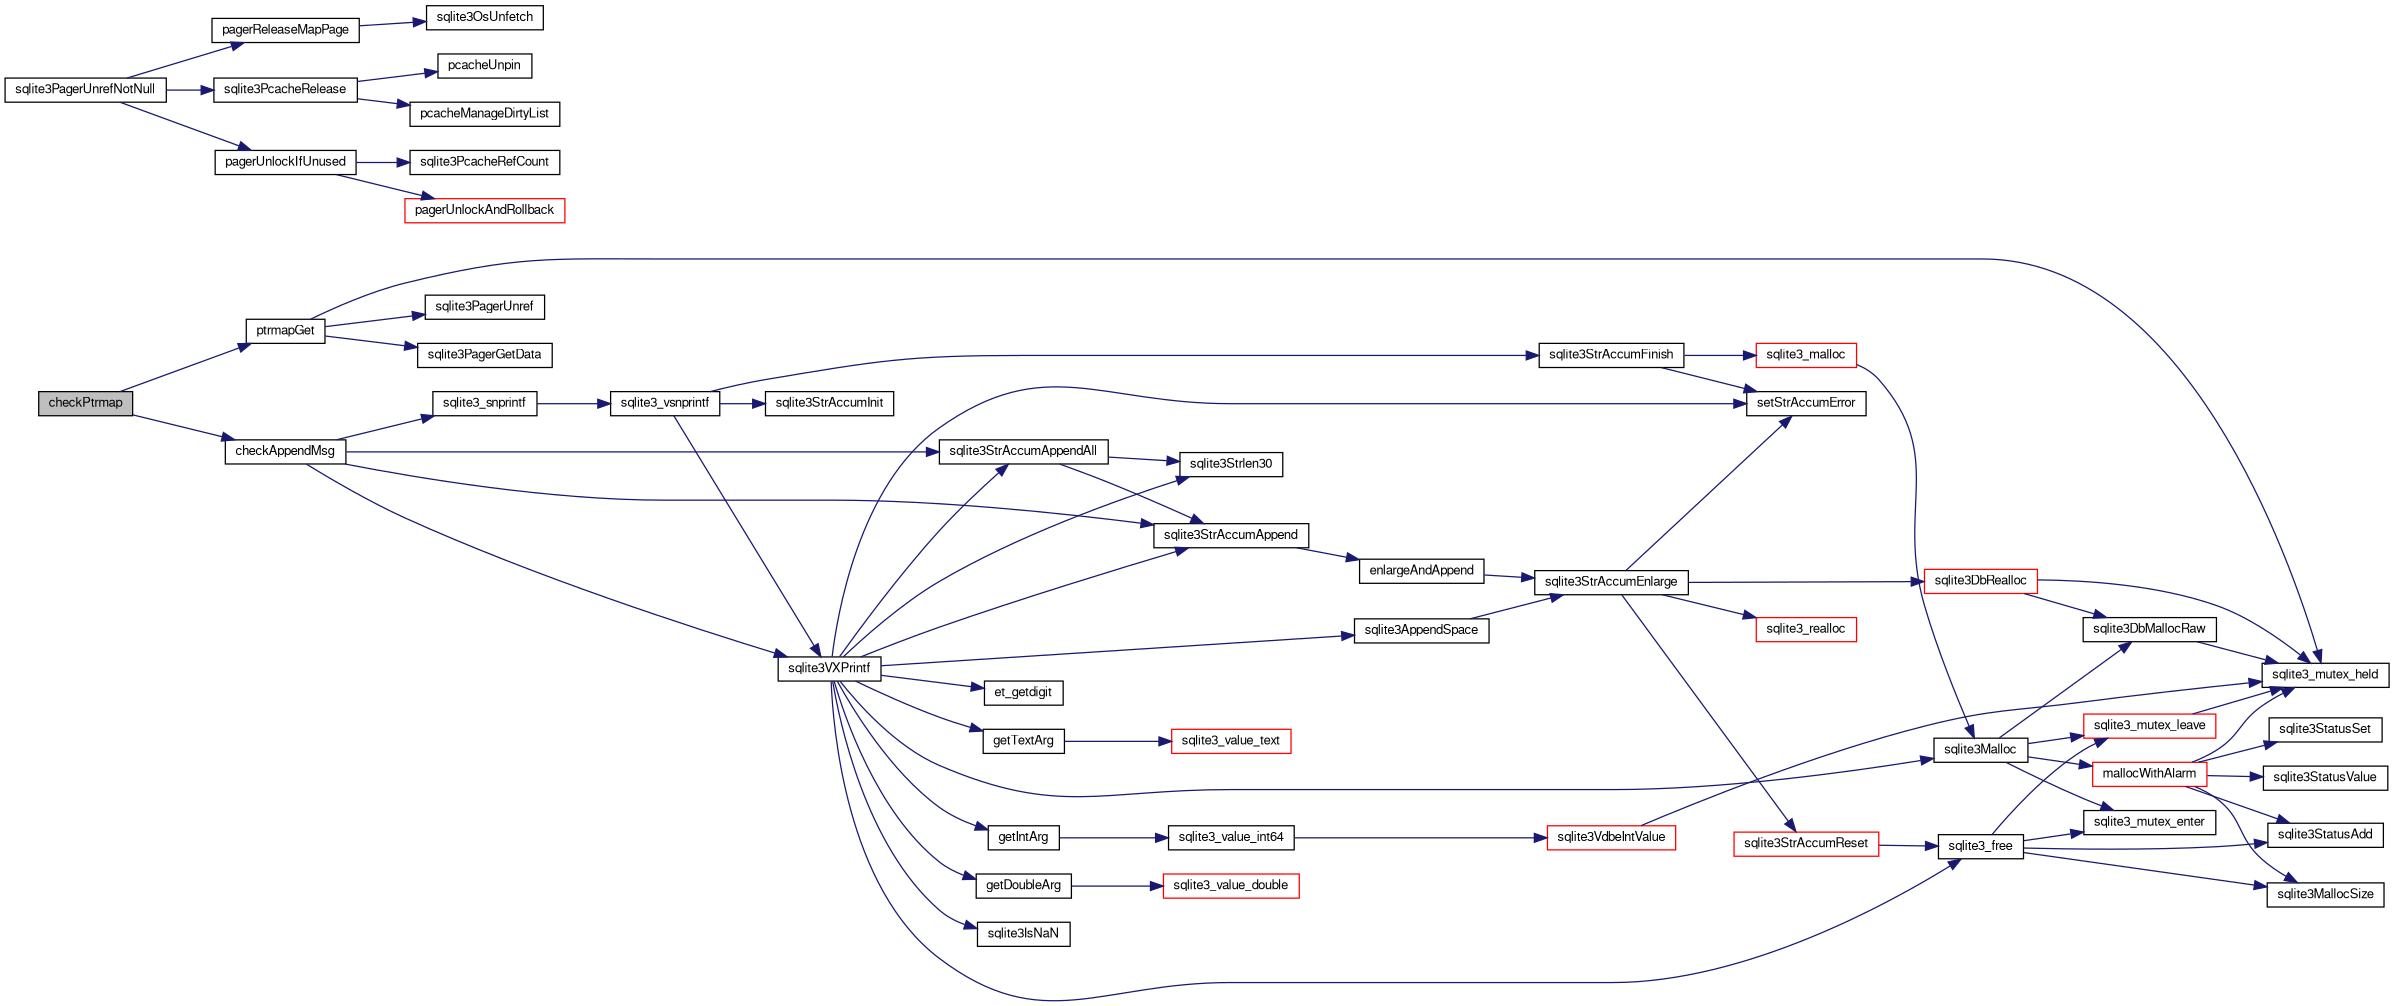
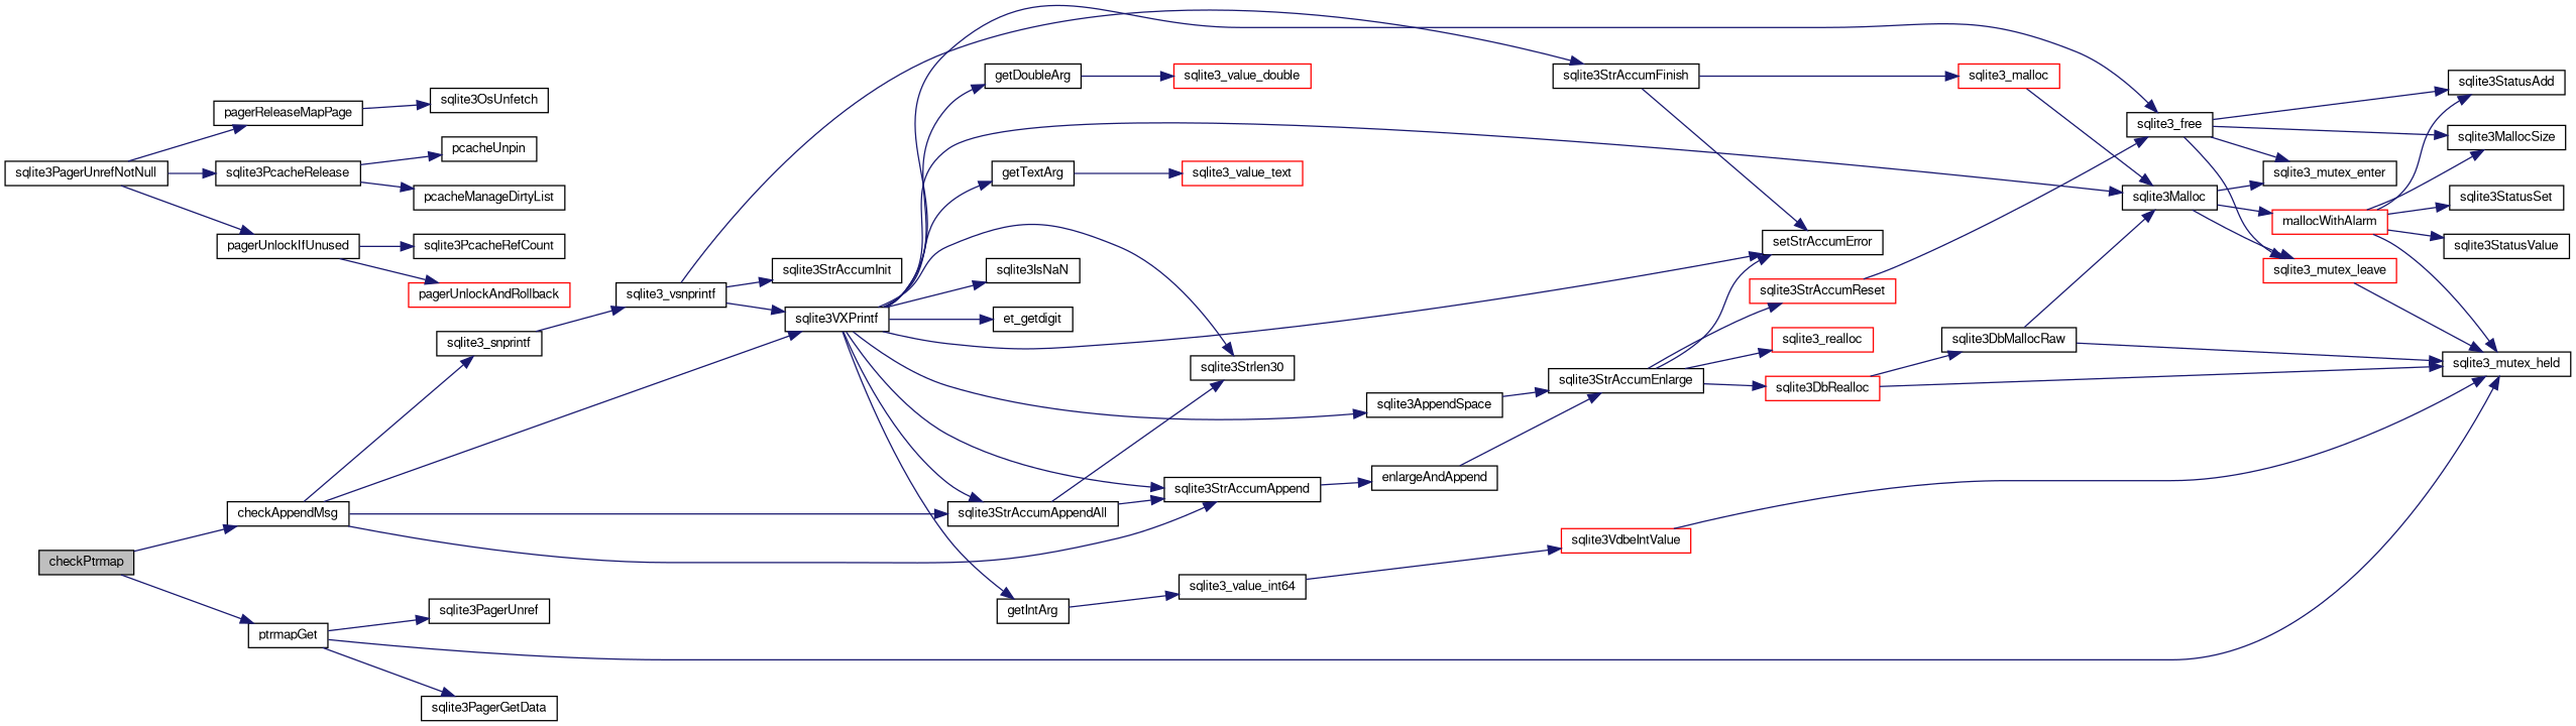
  digraph {
    rankdir=LR
    node [color=black fillcolor=white fontname=FreeSans fontsize=10 shape=record style=filled]
    edge [color=midnightblue fontname=FreeSans fontsize=10 labelfontname=FreeSans labelfontsize=10 style=solid]
    n1 [fillcolor=grey75 fontcolor=black height=0.2 label=checkPtrmap width=0.4]
    n2 [height=0.2 label=ptrmapGet width=0.4]
    n3 [height=0.2 label=checkAppendMsg width=0.4]
    n4 [height=0.2 label=sqlite3_mutex_held width=0.4]
    n5 [height=0.2 label=sqlite3PagerGetData width=0.4]
    n6 [height=0.2 label=sqlite3PagerUnref width=0.4]
    n7 [height=0.2 label=sqlite3StrAccumAppend width=0.4]
    n8 [height=0.2 label=sqlite3_snprintf width=0.4]
    n9 [height=0.2 label=sqlite3VXPrintf width=0.4]
    n10 [height=0.2 label=sqlite3StrAccumAppendAll width=0.4]
    n11 [height=0.2 label=sqlite3PagerUnrefNotNull width=0.4]
    n12 [height=0.2 label=pagerReleaseMapPage width=0.4]
    n13 [height=0.2 label=sqlite3PcacheRelease width=0.4]
    n14 [height=0.2 label=pagerUnlockIfUnused width=0.4]
    n15 [height=0.2 label=sqlite3OsUnfetch width=0.4]
    n16 [height=0.2 label=pcacheUnpin width=0.4]
    n17 [height=0.2 label=pcacheManageDirtyList width=0.4]
    n18 [height=0.2 label=sqlite3PcacheRefCount width=0.4]
    n19 [color=red height=0.2 label=pagerUnlockAndRollback width=0.4]
    n20 [height=0.2 label=enlargeAndAppend width=0.4]
    n21 [height=0.2 label=sqlite3_vsnprintf width=0.4]
    n22 [height=0.2 label=setStrAccumError width=0.4]
    n23 [height=0.2 label=sqlite3_free width=0.4]
    n24 [height=0.2 label=sqlite3Malloc width=0.4]
    n25 [height=0.2 label=getIntArg width=0.4]
    n26 [height=0.2 label=getDoubleArg width=0.4]
    n27 [height=0.2 label=sqlite3IsNaN width=0.4]
    n28 [height=0.2 label=sqlite3Strlen30 width=0.4]
    n29 [height=0.2 label=et_getdigit width=0.4]
    n30 [height=0.2 label=getTextArg width=0.4]
    n31 [height=0.2 label=sqlite3AppendSpace width=0.4]
    n32 [height=0.2 label=sqlite3StrAccumEnlarge width=0.4]
    n33 [color=red height=0.2 label=sqlite3StrAccumReset width=0.4]
    n34 [color=red height=0.2 label=sqlite3DbRealloc width=0.4]
    n35 [color=red height=0.2 label=sqlite3_realloc width=0.4]
    n36 [height=0.2 label=sqlite3DbMallocRaw width=0.4]
    n37 [height=0.2 label=sqlite3_mutex_enter width=0.4]
    n38 [height=0.2 label=sqlite3StatusAdd width=0.4]
    n39 [height=0.2 label=sqlite3MallocSize width=0.4]
    n40 [color=red height=0.2 label=sqlite3_mutex_leave width=0.4]
    n41 [color=red height=0.2 label=mallocWithAlarm width=0.4]
    n42 [height=0.2 label=sqlite3StatusSet width=0.4]
    n43 [height=0.2 label=sqlite3StatusValue width=0.4]
    n44 [height=0.2 label=sqlite3StrAccumInit width=0.4]
    n45 [height=0.2 label=sqlite3StrAccumFinish width=0.4]
    n46 [color=red height=0.2 label=sqlite3_malloc width=0.4]
    n47 [height=0.2 label=sqlite3_value_int64 width=0.4]
    n48 [color=red height=0.2 label=sqlite3_value_double width=0.4]
    n49 [color=red height=0.2 label=sqlite3_value_text width=0.4]
    n50 [color=red height=0.2 label=sqlite3VdbeIntValue width=0.4]
    n1 -> n2
    n1 -> n3
    n2 -> n4
    n2 -> n5
    n2 -> n6
    n3 -> n7
    n3 -> n8
    n3 -> n9
    n3 -> n10
    n7 -> n20
    n8 -> n21
    n9 -> n7
    n9 -> n10
    n9 -> n22
    n9 -> n23
    n9 -> n24
    n9 -> n25
    n9 -> n26
    n9 -> n27
    n9 -> n28
    n9 -> n29
    n9 -> n30
    n9 -> n31
    n10 -> n7
    n10 -> n28
    n11 -> n12
    n11 -> n13
    n11 -> n14
    n12 -> n15
    n13 -> n16
    n13 -> n17
    n14 -> n18
    n14 -> n19
    n20 -> n32
    n21 -> n9
    n21 -> n44
    n21 -> n45
    n23 -> n37
    n23 -> n38
    n23 -> n39
    n23 -> n40
    n24 -> n37
    n24 -> n40
    n24 -> n41
    n25 -> n47
    n26 -> n48
    n30 -> n49
    n31 -> n32
    n32 -> n22
    n32 -> n33
    n32 -> n34
    n32 -> n35
    n33 -> n23
    n34 -> n4
    n34 -> n36
    n36 -> n4
-   n24 -> n36
+   n36 -> n24
    n40 -> n4
    n41 -> n4
    n41 -> n38
    n41 -> n39
    n41 -> n42
    n41 -> n43
    n45 -> n22
    n45 -> n46
    n46 -> n24
    n47 -> n50
    n50 -> n4
  }
